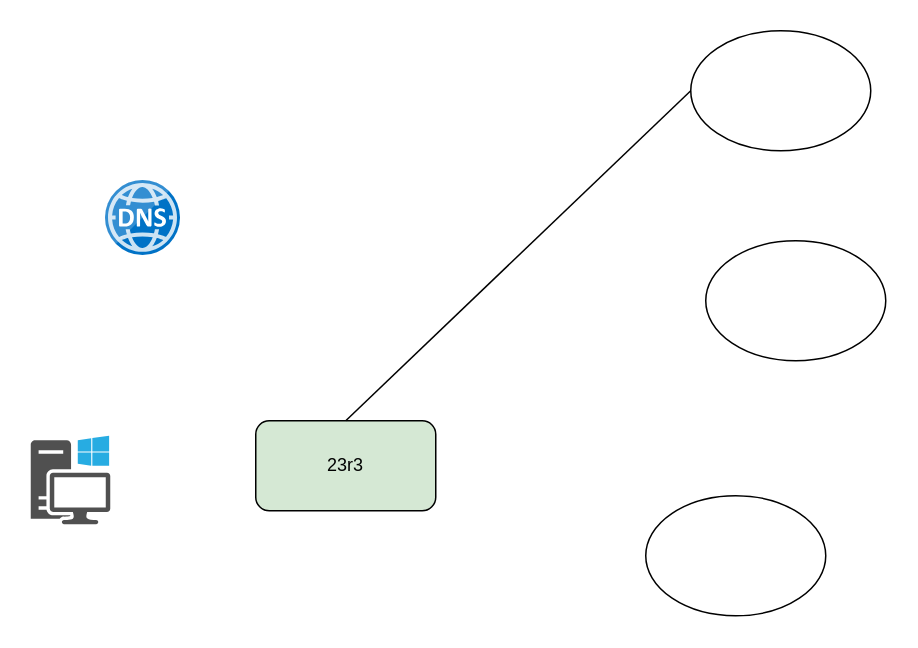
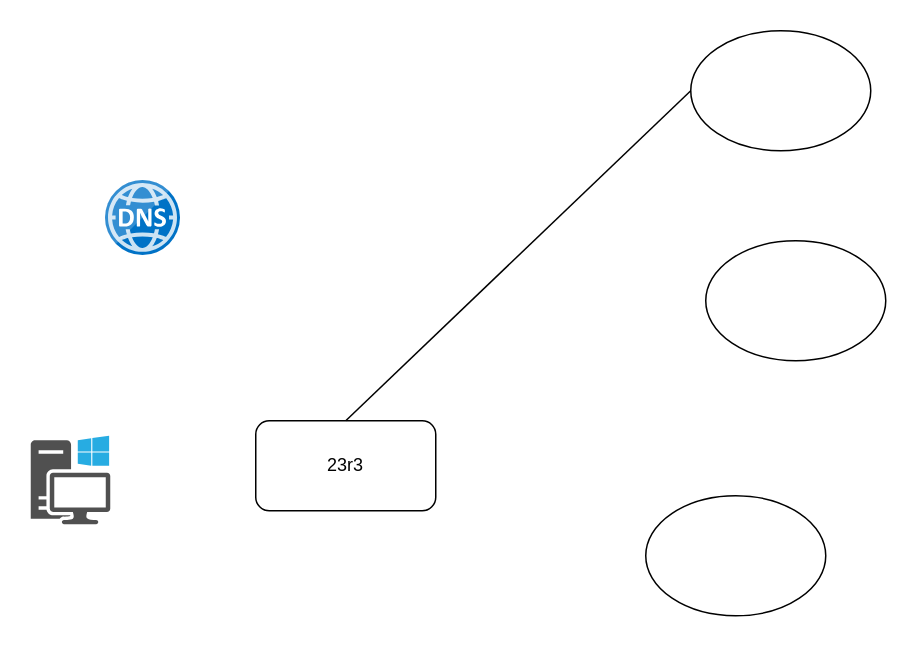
  <mxCell id="0" />
  <mxCell id="1" parent="0" />
  <mxCell id="2" value="" style="ellipse;whiteSpace=wrap;html=1;" parent="1" vertex="1"><mxGeometry x="430" y="330" width="120" height="80" as="geometry" /></mxCell>
  <mxCell id="3" value="" style="ellipse;whiteSpace=wrap;html=1;" parent="1" vertex="1"><mxGeometry x="460" y="20" width="120" height="80" as="geometry" /></mxCell>
  <mxCell id="4" value="" style="ellipse;whiteSpace=wrap;html=1;" parent="1" vertex="1"><mxGeometry x="470" y="160" width="120" height="80" as="geometry" /></mxCell>
  <mxCell id="5" value="" style="sketch=0;pointerEvents=1;shadow=0;dashed=0;html=1;strokeColor=none;fillColor=#505050;labelPosition=center;verticalLabelPosition=bottom;verticalAlign=top;outlineConnect=0;align=center;shape=mxgraph.office.devices.workstation_pc;" parent="1" vertex="1"><mxGeometry x="20" y="290" width="53" height="59" as="geometry" /></mxCell>
  <mxCell id="6" value="" style="image;sketch=0;aspect=fixed;html=1;points=[];align=center;fontSize=12;image=img/lib/mscae/DNS.svg;" parent="1" vertex="1"><mxGeometry x="70" y="120" width="50" height="50" as="geometry" /></mxCell>
- <mxCell id="7" value="23r3" style="rounded=1;whiteSpace=wrap;html=1;fillColor=#d5e8d4;" parent="1" vertex="1"><mxGeometry x="170" y="280" width="120" height="60" as="geometry" /></mxCell>
+ <mxCell id="7" value="23r3" style="rounded=1;whiteSpace=wrap;html=1;" parent="1" vertex="1"><mxGeometry x="170" y="280" width="120" height="60" as="geometry" /></mxCell>
  <mxCell id="8" value="" style="endArrow=none;html=1;rounded=0;exitX=0;exitY=0.5;exitDx=0;exitDy=0;entryX=0.5;entryY=0;entryDx=0;entryDy=0;" parent="1" edge="1" target="7" source="3"><mxGeometry width="50" height="50" relative="1" as="geometry"><mxPoint x="280" y="390" as="sourcePoint" /><mxPoint x="380" y="350" as="targetPoint" /></mxGeometry></mxCell>
